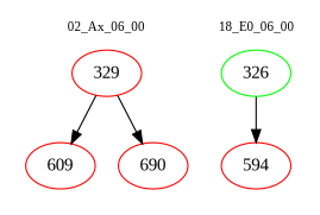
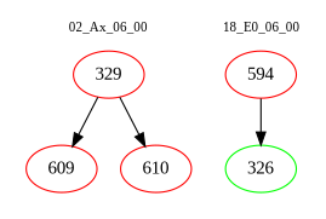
  digraph {
    fontname="Liberation Serif"
    node [color=red fontname="Liberation Serif"]
    edge [color=black fontname="Liberation Serif"]
    n1 [label=329]
    n2 [label=609]
-   n3 [label=690]
+   n3 [label=610]
    n4 [color=green label=326]
    n5 [label=594]
    subgraph cluster_1 {
      color=white
      fontsize=10
      label="02_Ax_06_00"
      n1
      n2
      n3
    }
    subgraph cluster_2 {
      color=white
      fontsize=10
      label="18_E0_06_00"
      n4
      n5
    }
    n1 -> n2
    n1 -> n3
-   n4 -> n5
+   n5 -> n4
  }
